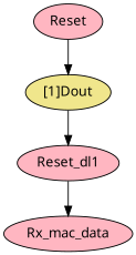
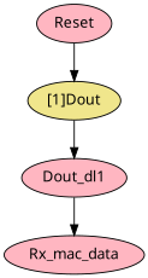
  strict digraph {
    fontname="Noto Sans"
    node [fillcolor=lightpink fontname="Noto Sans" style=filled]
    edge [fontname="Noto Sans"]
    Reset [complexity=3 importance=0.0362974536806 rank=0.0120991512269]
    "[1]Dout" [complexity=4 fillcolor=khaki importance=0.0214476588626 rank=0.00536191471565]
-   Dout_dl1 [complexity=2 importance=0.014849794818 rank=0.00742489740902 label=Reset_dl1]
+   Dout_dl1 [complexity=2 importance=0.014849794818 rank=0.00742489740902]
    Rx_mac_data [complexity=0 importance=0.00777672290075 rank=0.0]
    Reset -> "[1]Dout"
    "[1]Dout" -> Dout_dl1
    Dout_dl1 -> Rx_mac_data
  }
